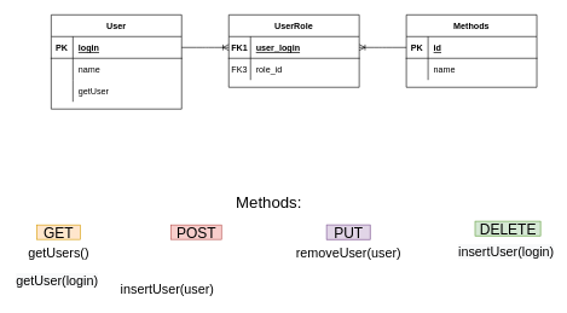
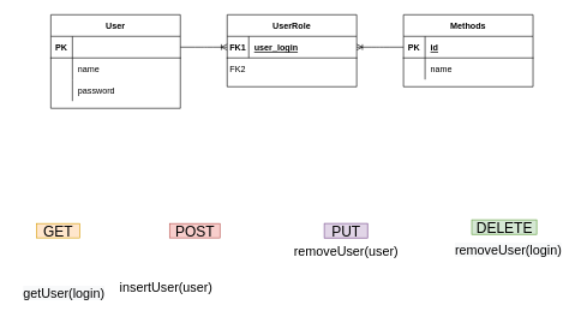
  <mxCell id="0" />
  <mxCell id="1" parent="0" />
  <mxCell id="2" value="User" style="shape=table;startSize=30;container=1;collapsible=1;childLayout=tableLayout;fixedRows=1;rowLines=0;fontStyle=1;align=center;resizeLast=1;" vertex="1" parent="1"><mxGeometry x="70" y="20" width="180" height="130" as="geometry" /></mxCell>
  <mxCell id="3" value="" style="shape=partialRectangle;collapsible=0;dropTarget=0;pointerEvents=0;fillColor=none;top=0;left=0;bottom=1;right=0;points=[[0,0.5],[1,0.5]];portConstraint=eastwest;" vertex="1" parent="2"><mxGeometry y="30" width="180" height="30" as="geometry" /></mxCell>
  <mxCell id="4" value="PK" style="shape=partialRectangle;connectable=0;fillColor=none;top=0;left=0;bottom=0;right=0;fontStyle=1;overflow=hidden;" vertex="1" parent="3"><mxGeometry width="30" height="30" as="geometry" /></mxCell>
- <mxCell id="5" value="login" style="shape=partialRectangle;connectable=0;fillColor=none;top=0;left=0;bottom=0;right=0;align=left;spacingLeft=6;fontStyle=5;overflow=hidden;" vertex="1" parent="3"><mxGeometry x="30" width="150" height="30" as="geometry" /></mxCell>
  <mxCell id="6" value="" style="shape=partialRectangle;collapsible=0;dropTarget=0;pointerEvents=0;fillColor=none;top=0;left=0;bottom=0;right=0;points=[[0,0.5],[1,0.5]];portConstraint=eastwest;" vertex="1" parent="2"><mxGeometry y="60" width="180" height="30" as="geometry" /></mxCell>
  <mxCell id="7" value="" style="shape=partialRectangle;connectable=0;fillColor=none;top=0;left=0;bottom=0;right=0;editable=1;overflow=hidden;" vertex="1" parent="6"><mxGeometry width="30" height="30" as="geometry" /></mxCell>
  <mxCell id="8" value="name" style="shape=partialRectangle;connectable=0;fillColor=none;top=0;left=0;bottom=0;right=0;align=left;spacingLeft=6;overflow=hidden;" vertex="1" parent="6"><mxGeometry x="30" width="150" height="30" as="geometry" /></mxCell>
  <mxCell id="9" value="" style="shape=partialRectangle;collapsible=0;dropTarget=0;pointerEvents=0;fillColor=none;top=0;left=0;bottom=0;right=0;points=[[0,0.5],[1,0.5]];portConstraint=eastwest;" vertex="1" parent="2"><mxGeometry y="90" width="180" height="30" as="geometry" /></mxCell>
  <mxCell id="10" value="" style="shape=partialRectangle;connectable=0;fillColor=none;top=0;left=0;bottom=0;right=0;editable=1;overflow=hidden;" vertex="1" parent="9"><mxGeometry width="30" height="30" as="geometry" /></mxCell>
- <mxCell id="11" value="getUser" style="shape=partialRectangle;connectable=0;fillColor=none;top=0;left=0;bottom=0;right=0;align=left;spacingLeft=6;overflow=hidden;" vertex="1" parent="9"><mxGeometry x="30" width="150" height="30" as="geometry" /></mxCell>
+ <mxCell id="11" value="password" style="shape=partialRectangle;connectable=0;fillColor=none;top=0;left=0;bottom=0;right=0;align=left;spacingLeft=6;overflow=hidden;" vertex="1" parent="9"><mxGeometry x="30" width="150" height="30" as="geometry" /></mxCell>
  <mxCell id="12" value="Methods" style="shape=table;startSize=30;container=1;collapsible=1;childLayout=tableLayout;fixedRows=1;rowLines=0;fontStyle=1;align=center;resizeLast=1;" vertex="1" parent="1"><mxGeometry x="560" y="20" width="180" height="100" as="geometry" /></mxCell>
  <mxCell id="13" value="" style="shape=partialRectangle;collapsible=0;dropTarget=0;pointerEvents=0;fillColor=none;top=0;left=0;bottom=1;right=0;points=[[0,0.5],[1,0.5]];portConstraint=eastwest;" vertex="1" parent="12"><mxGeometry y="30" width="180" height="30" as="geometry" /></mxCell>
  <mxCell id="14" value="PK" style="shape=partialRectangle;connectable=0;fillColor=none;top=0;left=0;bottom=0;right=0;fontStyle=1;overflow=hidden;" vertex="1" parent="13"><mxGeometry width="30" height="30" as="geometry" /></mxCell>
  <mxCell id="15" value="id" style="shape=partialRectangle;connectable=0;fillColor=none;top=0;left=0;bottom=0;right=0;align=left;spacingLeft=6;fontStyle=5;overflow=hidden;" vertex="1" parent="13"><mxGeometry x="30" width="150" height="30" as="geometry" /></mxCell>
  <mxCell id="16" value="" style="shape=partialRectangle;collapsible=0;dropTarget=0;pointerEvents=0;fillColor=none;top=0;left=0;bottom=0;right=0;points=[[0,0.5],[1,0.5]];portConstraint=eastwest;" vertex="1" parent="12"><mxGeometry y="60" width="180" height="30" as="geometry" /></mxCell>
  <mxCell id="17" value="" style="shape=partialRectangle;connectable=0;fillColor=none;top=0;left=0;bottom=0;right=0;editable=1;overflow=hidden;" vertex="1" parent="16"><mxGeometry width="30" height="30" as="geometry" /></mxCell>
  <mxCell id="18" value="name" style="shape=partialRectangle;connectable=0;fillColor=none;top=0;left=0;bottom=0;right=0;align=left;spacingLeft=6;overflow=hidden;" vertex="1" parent="16"><mxGeometry x="30" width="150" height="30" as="geometry" /></mxCell>
  <mxCell id="19" value="UserRole" style="shape=table;startSize=30;container=1;collapsible=1;childLayout=tableLayout;fixedRows=1;rowLines=0;fontStyle=1;align=center;resizeLast=1;" vertex="1" parent="1"><mxGeometry x="315" y="20" width="180" height="100" as="geometry" /></mxCell>
  <mxCell id="20" value="" style="shape=partialRectangle;collapsible=0;dropTarget=0;pointerEvents=0;fillColor=none;top=0;left=0;bottom=1;right=0;points=[[0,0.5],[1,0.5]];portConstraint=eastwest;" vertex="1" parent="19"><mxGeometry y="30" width="180" height="30" as="geometry" /></mxCell>
  <mxCell id="21" value="FK1" style="shape=partialRectangle;connectable=0;fillColor=none;top=0;left=0;bottom=0;right=0;fontStyle=1;overflow=hidden;" vertex="1" parent="20"><mxGeometry width="30" height="30" as="geometry" /></mxCell>
  <mxCell id="22" value="user_login" style="shape=partialRectangle;connectable=0;fillColor=none;top=0;left=0;bottom=0;right=0;align=left;spacingLeft=6;fontStyle=5;overflow=hidden;" vertex="1" parent="20"><mxGeometry x="30" width="150" height="30" as="geometry" /></mxCell>
  <mxCell id="23" value="" style="shape=partialRectangle;collapsible=0;dropTarget=0;pointerEvents=0;fillColor=none;top=0;left=0;bottom=0;right=0;points=[[0,0.5],[1,0.5]];portConstraint=eastwest;" vertex="1" parent="19"><mxGeometry y="60" width="180" height="30" as="geometry" /></mxCell>
- <mxCell id="24" value="FK3" style="shape=partialRectangle;connectable=0;fillColor=none;top=0;left=0;bottom=0;right=0;editable=1;overflow=hidden;" vertex="1" parent="23"><mxGeometry width="30" height="30" as="geometry" /></mxCell>
- <mxCell id="25" value="role_id" style="shape=partialRectangle;connectable=0;fillColor=none;top=0;left=0;bottom=0;right=0;align=left;spacingLeft=6;overflow=hidden;" vertex="1" parent="23"><mxGeometry x="30" width="150" height="30" as="geometry" /></mxCell>
+ <mxCell id="24" value="FK2" style="shape=partialRectangle;connectable=0;fillColor=none;top=0;left=0;bottom=0;right=0;editable=1;overflow=hidden;" vertex="1" parent="23"><mxGeometry width="30" height="30" as="geometry" /></mxCell>
  <mxCell id="26" value="" style="edgeStyle=entityRelationEdgeStyle;fontSize=12;html=1;endArrow=ERoneToMany;exitX=1;exitY=0.5;exitDx=0;exitDy=0;entryX=0;entryY=0.5;entryDx=0;entryDy=0;" edge="1" parent="1" source="3" target="20"><mxGeometry width="100" height="100" relative="1" as="geometry"><mxPoint x="370" y="200" as="sourcePoint" /><mxPoint x="470" y="100" as="targetPoint" /></mxGeometry></mxCell>
  <mxCell id="27" value="" style="edgeStyle=entityRelationEdgeStyle;fontSize=12;html=1;endArrow=ERoneToMany;exitX=0;exitY=0.5;exitDx=0;exitDy=0;entryX=1;entryY=0.5;entryDx=0;entryDy=0;" edge="1" parent="1" source="13" target="20"><mxGeometry width="100" height="100" relative="1" as="geometry"><mxPoint x="260" y="75" as="sourcePoint" /><mxPoint x="325" y="75" as="targetPoint" /></mxGeometry></mxCell>
- <mxCell id="28" value="&lt;font style=&quot;font-size: 22px&quot;&gt;Methods:&lt;/font&gt;" style="text;html=1;align=center;verticalAlign=middle;resizable=0;points=[];autosize=1;strokeColor=none;" vertex="1" parent="1"><mxGeometry x="315" y="270" width="110" height="20" as="geometry" /></mxCell>
- <mxCell id="29" value="&lt;font style=&quot;font-size: 18px&quot;&gt;getUsers()&lt;/font&gt;" style="text;html=1;align=center;verticalAlign=middle;resizable=0;points=[];autosize=1;strokeColor=none;" vertex="1" parent="1"><mxGeometry x="30" y="340" width="100" height="20" as="geometry" /></mxCell>
  <mxCell id="30" value="&lt;font style=&quot;font-size: 20px&quot;&gt;GET&lt;/font&gt;" style="text;html=1;align=center;verticalAlign=middle;resizable=0;points=[];autosize=1;strokeColor=#d79b00;fillColor=#ffe6cc;" vertex="1" parent="1"><mxGeometry x="50" y="310" width="60" height="20" as="geometry" /></mxCell>
- <mxCell id="31" value="&lt;span style=&quot;color: rgb(0 , 0 , 0) ; font-family: &amp;#34;helvetica&amp;#34; ; font-size: 18px ; font-style: normal ; font-weight: 400 ; letter-spacing: normal ; text-align: center ; text-indent: 0px ; text-transform: none ; word-spacing: 0px ; background-color: rgb(248 , 249 , 250) ; display: inline ; float: none&quot;&gt;getUser(login)&lt;/span&gt;" style="text;whiteSpace=wrap;html=1;" vertex="1" parent="1"><mxGeometry x="20" y="370" width="110" height="30" as="geometry" /></mxCell>
+ <mxCell id="31" value="&lt;span style=&quot;color: rgb(0 , 0 , 0) ; font-family: &amp;#34;helvetica&amp;#34; ; font-size: 18px ; font-style: normal ; font-weight: 400 ; letter-spacing: normal ; text-align: center ; text-indent: 0px ; text-transform: none ; word-spacing: 0px ; background-color: rgb(248 , 249 , 250) ; display: inline ; float: none&quot;&gt;getUser(login)&lt;/span&gt;" style="text;whiteSpace=wrap;html=1;" vertex="1" parent="1"><mxGeometry x="30" y="390" width="110" height="30" as="geometry" /></mxCell>
  <mxCell id="32" value="&lt;font style=&quot;font-size: 20px&quot;&gt;POST&lt;/font&gt;" style="text;html=1;align=center;verticalAlign=middle;resizable=0;points=[];autosize=1;strokeColor=#b85450;fillColor=#f8cecc;" vertex="1" parent="1"><mxGeometry x="235" y="310" width="70" height="20" as="geometry" /></mxCell>
  <mxCell id="33" value="&lt;font style=&quot;font-size: 18px&quot;&gt;insertUser(user)&lt;/font&gt;" style="text;html=1;align=center;verticalAlign=middle;resizable=0;points=[];autosize=1;strokeColor=none;" vertex="1" parent="1"><mxGeometry x="160" y="390" width="140" height="20" as="geometry" /></mxCell>
  <mxCell id="34" value="&lt;font style=&quot;font-size: 20px&quot;&gt;PUT&lt;/font&gt;" style="text;html=1;align=center;verticalAlign=middle;resizable=0;points=[];autosize=1;strokeColor=#9673a6;fillColor=#e1d5e7;" vertex="1" parent="1"><mxGeometry x="450" y="310" width="60" height="20" as="geometry" /></mxCell>
  <mxCell id="35" value="&lt;font style=&quot;font-size: 18px&quot;&gt;removeUser(user)&lt;/font&gt;" style="text;html=1;align=center;verticalAlign=middle;resizable=0;points=[];autosize=1;strokeColor=none;" vertex="1" parent="1"><mxGeometry x="400" y="340" width="160" height="20" as="geometry" /></mxCell>
  <mxCell id="36" value="&lt;font style=&quot;font-size: 20px&quot;&gt;DELETE&lt;/font&gt;" style="text;html=1;align=center;verticalAlign=middle;resizable=0;points=[];autosize=1;strokeColor=#82b366;fillColor=#d5e8d4;" vertex="1" parent="1"><mxGeometry x="655" y="305" width="90" height="20" as="geometry" /></mxCell>
- <mxCell id="37" value="&lt;span style=&quot;color: rgb(0 , 0 , 0) ; font-family: &amp;#34;helvetica&amp;#34; ; font-size: 18px ; font-style: normal ; font-weight: 400 ; letter-spacing: normal ; text-align: center ; text-indent: 0px ; text-transform: none ; word-spacing: 0px ; background-color: rgb(248 , 249 , 250) ; display: inline ; float: none&quot;&gt;insertUser(login)&lt;/span&gt;" style="text;whiteSpace=wrap;html=1;" vertex="1" parent="1"><mxGeometry x="630" y="330" width="130" height="30" as="geometry" /></mxCell>
+ <mxCell id="37" value="&lt;span style=&quot;color: rgb(0 , 0 , 0) ; font-family: &amp;#34;helvetica&amp;#34; ; font-size: 18px ; font-style: normal ; font-weight: 400 ; letter-spacing: normal ; text-align: center ; text-indent: 0px ; text-transform: none ; word-spacing: 0px ; background-color: rgb(248 , 249 , 250) ; display: inline ; float: none&quot;&gt;removeUser(login)&lt;/span&gt;" style="text;whiteSpace=wrap;html=1;" vertex="1" parent="1"><mxGeometry x="630" y="330" width="130" height="30" as="geometry" /></mxCell>
  <mxCell id="38" value="&lt;font style=&quot;font-size: 20px&quot;&gt;PUT&lt;/font&gt;" style="text;html=1;align=center;verticalAlign=middle;resizable=0;points=[];autosize=1;strokeColor=#9673a6;fillColor=#e1d5e7;" vertex="1" parent="1"><mxGeometry x="450" y="310" width="60" height="20" as="geometry" /></mxCell>
  <mxCell id="39" value="&lt;font style=&quot;font-size: 20px&quot;&gt;DELETE&lt;/font&gt;" style="text;html=1;align=center;verticalAlign=middle;resizable=0;points=[];autosize=1;strokeColor=#82b366;fillColor=#d5e8d4;" vertex="1" parent="1"><mxGeometry x="655" y="305" width="90" height="20" as="geometry" /></mxCell>
